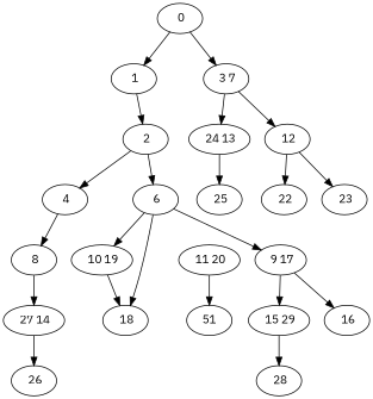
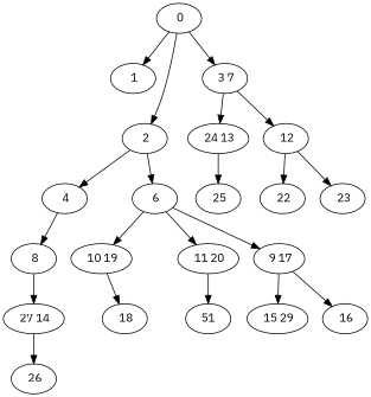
  digraph {
    fontname="IBM Plex Sans"
    node [fontname="IBM Plex Sans"]
    edge [fontname="IBM Plex Sans"]
    " 0"
    " 1"
    " 2"
    " 3 7"
    " 4"
    " 6"
    " 24 13"
    " 12"
    " 8"
    " 10 19"
    " 11 20"
    " 9 17"
    " 25"
    " 22"
    " 23"
    " 27 14"
    " 18"
    n18 [label=51]
    " 15 29"
    " 16"
    " 26"
-   " 28"
    " 0" -> " 1"
-   " 1" -> " 2"
+   " 0" -> " 2"
    " 0" -> " 3 7"
    " 2" -> " 4"
    " 2" -> " 6"
    " 3 7" -> " 24 13"
    " 3 7" -> " 12"
    " 4" -> " 8"
    " 6" -> " 10 19"
-   " 6" -> " 18"
+   " 6" -> " 11 20"
    " 6" -> " 9 17"
    " 24 13" -> " 25"
    " 12" -> " 22"
    " 12" -> " 23"
    " 8" -> " 27 14"
    " 10 19" -> " 18"
    " 11 20" -> n18
    " 9 17" -> " 15 29"
    " 9 17" -> " 16"
    " 27 14" -> " 26"
-   " 15 29" -> " 28"
  }
